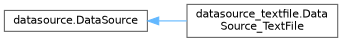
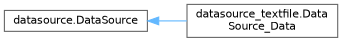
  digraph {
    rankdir=LR
    node [color=grey40 fillcolor=white fontname=Helvetica fontsize=10 shape=box style=filled]
    n1 [height=0.2 label="datasource.DataSource" width=0.4]
-   n2 [height=0.2 label="datasource_textfile.Data\lSource_TextFile" width=0.4]
+   n2 [height=0.2 label="datasource_textfile.Data\lSource_Data" width=0.4]
    n1 -> n2 [color=steelblue1 dir=back fontname=Helvetica fontsize=10 labelfontname=Helvetica labelfontsize=10 style=solid]
  }
